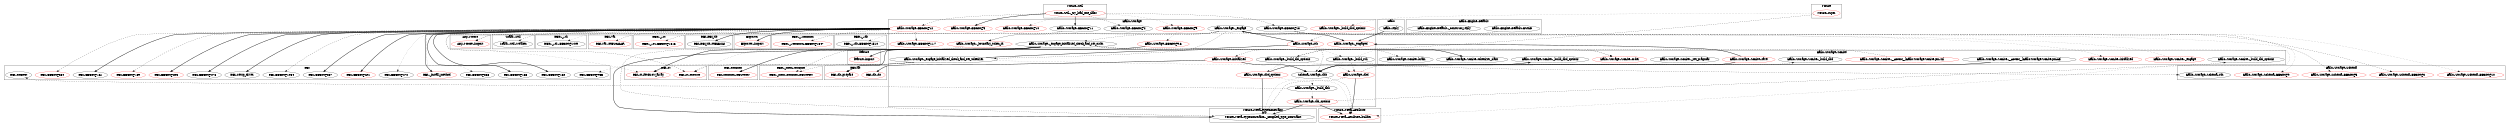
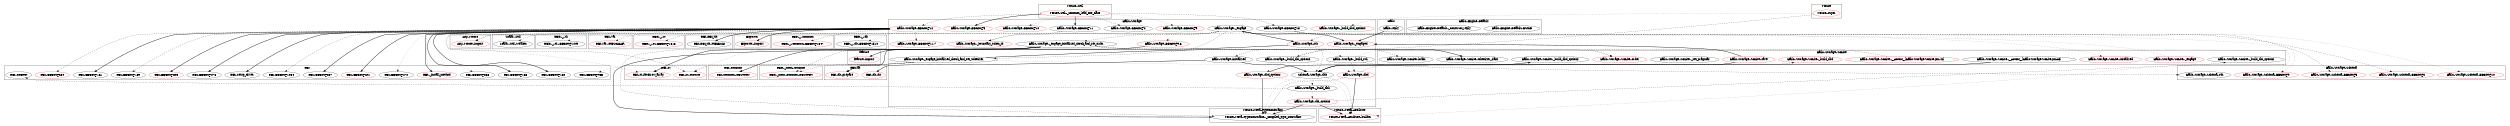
  digraph {
    node [color=red]
    edge [style=dashed]
    "Hailo::Storage::SQLite::__ANON__[Hailo/Storage/SQLite.pm:65]" [color=black]
    "Hailo::Storage::SQLite::brain" [color=black]
    "Hailo::Storage::SQLite::initialized"
    "Hailo::Storage::SQLite::tokenizer_class" [color=black]
    "Hailo::Storage::SQLite::__ANON__[Hailo/Storage/SQLite.pm:42]"
-   "Hailo::Storage::SQLite::_build_dbd" [color=black]
+   "Hailo::Storage::SQLite::_build_dbd"
    "Hailo::Storage::SQLite::_set_pragmas" [color=black]
    "Hailo::Storage::SQLite::_build_dbi_options" [color=black]
    "Hailo::Storage::SQLite::order"
    "Hailo::Storage::SQLite::save"
    "Hailo::Storage::SQLite::_build_dbd_options" [color=black]
    "Hailo::Storage::SQLite::_engage"
    "Mouse::Meta::Attribute::builder"
    "feature::import"
    "Mouse::Meta::TypeConstraint::_compiled_type_constraint" [color=black]
    "Hailo::Storage::BEGIN@5"
    "Hailo::Storage::sth"
    "Hailo::Storage::BEGIN@10"
    "Hailo::Storage::dbd"
    "Hailo::Storage::_engage" [color=black]
    "Hailo::Storage::BEGIN@12"
    "Hailo::Storage::dbd_options"
    "Hailo::Storage::BEGIN@9.6"
    "Hailo::Storage::BEGIN@13" [color=black]
    "Hailo::Storage::_build_dbd_options"
-   "Hailo::Storage::initialized"
+   "Hailo::Storage::initialized" [color=black]
    "Hailo::Storage::_engage_initialized_check_and_set_tokenizer" [color=black]
    "Hailo::Storage::BEGIN@9"
    "Hailo::Storage::_build_dbi_options" [color=black]
    n30 [color=black label="Schema::Storage::dbh"]
    "Hailo::Storage::_boundary_token_id"
    "Hailo::Storage::_build_dbh" [color=black]
    "Hailo::Storage::dbi_options"
    "Hailo::Storage::_build_sth" [color=black]
    "Hailo::Storage::BEGIN@11" [color=black]
    "Hailo::Storage::_engage_initialized_check_and_set_order" [color=black]
    "Hailo::Storage::BEGIN@11.7"
    "Hailo::Storage::_engaged"
    "Hailo::Storage::BEGIN@2" [color=black]
    "DBI::BEGIN@866" [color=black]
    "DBI::BEGIN@163" [color=black]
    "DBI::BEGIN@160" [color=black]
    "DBI::BEGIN@534"
    "DBI::BEGIN@161" [color=black]
-   "DBI::BEGIN@159"
+   "DBI::BEGIN@159" [color=black]
    "DBI::BEGIN@803"
    "DBI::BEGIN@276" [color=black]
    "DBI::setup_driver" [color=black]
    "DBI::BEGIN@1034" [color=black]
    "DBI::BEGIN@837" [color=black]
    "DBI::BEGIN@691"
    "DBI::BEGIN@963" [color=black]
    "DBI::BEGIN@272" [color=black]
    "DBI::_install_method"
    "DBI::connect" [color=black]
    "Hailo::Storage::Schema::sth" [color=black]
    "Hailo::Storage::Schema::BEGIN@5"
    "Hailo::Storage::Schema::BEGIN@2"
    "Hailo::Storage::Schema::BEGIN@10"
    "Hailo::Storage::Schema::BEGIN@9"
    "Any::Moose::import"
    "DBI::common::DESTROY"
    "DBI::db::do"
    "DBI::db::prepare"
    "Hailo::reply" [color=black]
    "Scalar::Util::weaken" [color=black]
    "DBD::_::dr::BEGIN@1449" [color=black]
    "DBI::var::TIESCALAR"
    "DBD::_::st::BEGIN@1816"
    "DBI::DBI_tie::TIEHASH" [color=black]
    "Mouse::super"
-   "Mouse::Util::_try_load_one_class"
+   "Mouse::Util::_try_load_one_class" [label="Mouse::Util::_common_load_one_class"]
    "Exporter::import"
    "DBD::_::common::BEGIN@1347"
    "DBD::_::db::BEGIN@1510" [color=black]
    "Hailo::Engine::Default::_construct_reply" [color=black]
    "Hailo::Engine::Default::BUILD" [color=black]
    "DBI::st::fetchrow_array"
    "DBI::st::execute"
    "DBD::_mem::common::DESTROY"
    subgraph cluster_1 {
      label="Hailo::Storage::SQLite"
      "Hailo::Storage::SQLite::__ANON__[Hailo/Storage/SQLite.pm:65]"
      "Hailo::Storage::SQLite::brain"
      "Hailo::Storage::SQLite::initialized"
      "Hailo::Storage::SQLite::tokenizer_class"
      "Hailo::Storage::SQLite::__ANON__[Hailo/Storage/SQLite.pm:42]"
      "Hailo::Storage::SQLite::_build_dbd"
      "Hailo::Storage::SQLite::_set_pragmas"
      "Hailo::Storage::SQLite::_build_dbi_options"
      "Hailo::Storage::SQLite::order"
      "Hailo::Storage::SQLite::save"
      "Hailo::Storage::SQLite::_build_dbd_options"
      "Hailo::Storage::SQLite::_engage"
    }
    subgraph cluster_2 {
      label="Mouse::Meta::Attribute"
      "Mouse::Meta::Attribute::builder"
    }
    subgraph cluster_3 {
      label=feature
      "feature::import"
    }
    subgraph cluster_4 {
      label="Mouse::Meta::TypeConstraint"
      "Mouse::Meta::TypeConstraint::_compiled_type_constraint"
    }
    subgraph cluster_5 {
      label="Hailo::Storage"
      "Hailo::Storage::BEGIN@5"
      "Hailo::Storage::sth"
      "Hailo::Storage::BEGIN@10"
      "Hailo::Storage::dbd"
      "Hailo::Storage::_engage"
      "Hailo::Storage::BEGIN@12"
      "Hailo::Storage::dbd_options"
      "Hailo::Storage::BEGIN@9.6"
      "Hailo::Storage::BEGIN@13"
      "Hailo::Storage::_build_dbd_options"
      "Hailo::Storage::initialized"
      "Hailo::Storage::_engage_initialized_check_and_set_tokenizer"
      "Hailo::Storage::BEGIN@9"
      "Hailo::Storage::_build_dbi_options"
      n30
      "Hailo::Storage::_boundary_token_id"
      "Hailo::Storage::_build_dbh"
      "Hailo::Storage::dbi_options"
      "Hailo::Storage::_build_sth"
      "Hailo::Storage::BEGIN@11"
      "Hailo::Storage::_engage_initialized_check_and_set_order"
      "Hailo::Storage::BEGIN@11.7"
      "Hailo::Storage::_engaged"
      "Hailo::Storage::BEGIN@2"
    }
    subgraph cluster_6 {
      label=DBI
      "DBI::BEGIN@866"
      "DBI::BEGIN@163"
      "DBI::BEGIN@160"
      "DBI::BEGIN@534"
      "DBI::BEGIN@161"
      "DBI::BEGIN@159"
      "DBI::BEGIN@803"
      "DBI::BEGIN@276"
      "DBI::setup_driver"
      "DBI::BEGIN@1034"
      "DBI::BEGIN@837"
      "DBI::BEGIN@691"
      "DBI::BEGIN@963"
      "DBI::BEGIN@272"
      "DBI::_install_method"
      "DBI::connect"
    }
    subgraph cluster_7 {
      label="Hailo::Storage::Schema"
      "Hailo::Storage::Schema::sth"
      "Hailo::Storage::Schema::BEGIN@5"
      "Hailo::Storage::Schema::BEGIN@2"
      "Hailo::Storage::Schema::BEGIN@10"
      "Hailo::Storage::Schema::BEGIN@9"
    }
    subgraph cluster_8 {
      label="Any::Moose"
      "Any::Moose::import"
    }
    subgraph cluster_9 {
      label="DBI::common"
      "DBI::common::DESTROY"
    }
    subgraph cluster_10 {
      label="DBI::db"
      "DBI::db::do"
      "DBI::db::prepare"
    }
    subgraph cluster_11 {
      label=Hailo
      "Hailo::reply"
    }
    subgraph cluster_12 {
      label="Scalar::Util"
      "Scalar::Util::weaken"
    }
    subgraph cluster_13 {
      label="DBD::_::dr"
      "DBD::_::dr::BEGIN@1449"
    }
    subgraph cluster_14 {
      label="DBI::var"
      "DBI::var::TIESCALAR"
    }
    subgraph cluster_15 {
      label="DBD::_::st"
      "DBD::_::st::BEGIN@1816"
    }
    subgraph cluster_16 {
      label="DBI::DBI_tie"
      "DBI::DBI_tie::TIEHASH"
    }
    subgraph cluster_17 {
      label=Mouse
      "Mouse::super"
    }
    subgraph cluster_18 {
      label="Mouse::Util"
      "Mouse::Util::_try_load_one_class"
    }
    subgraph cluster_19 {
      label=Exporter
      "Exporter::import"
    }
    subgraph cluster_20 {
      label="DBD::_::common"
      "DBD::_::common::BEGIN@1347"
    }
    subgraph cluster_21 {
      label="DBD::_::db"
      "DBD::_::db::BEGIN@1510"
    }
    subgraph cluster_22 {
      label="Hailo::Engine::Default"
      "Hailo::Engine::Default::_construct_reply"
      "Hailo::Engine::Default::BUILD"
    }
    subgraph cluster_23 {
      label="DBI::st"
      "DBI::st::fetchrow_array"
      "DBI::st::execute"
    }
    subgraph cluster_24 {
      label="DBD::_mem::common"
      "DBD::_mem::common::DESTROY"
    }
    "Hailo::Storage::SQLite::__ANON__[Hailo/Storage/SQLite.pm:65]" -> n30 [style=bold]
    "Hailo::Storage::SQLite::__ANON__[Hailo/Storage/SQLite.pm:42]" -> "Hailo::Storage::_build_dbi_options"
    "Hailo::Storage::SQLite::_set_pragmas" -> n30 [style=dotted]
    "Hailo::Storage::SQLite::save" -> n30 [style=bold]
    "Hailo::Storage::SQLite::save" -> "Hailo::Storage::_engaged" [style=bold]
    "Hailo::Storage::SQLite::_engage" -> "Hailo::Storage::_engage" [style=dotted]
    "Hailo::Storage::sth" -> "Mouse::Meta::Attribute::builder" [style=dotted]
    "Hailo::Storage::sth" -> "Mouse::Meta::TypeConstraint::_compiled_type_constraint" [style=bold]
    "Hailo::Storage::sth" -> "Hailo::Storage::_build_sth" [style=dotted]
    "Hailo::Storage::BEGIN@10" -> "Any::Moose::import" [style=dotted]
    "Hailo::Storage::dbd" -> "Hailo::Storage::SQLite::_build_dbd"
    "Hailo::Storage::dbd" -> "Mouse::Meta::Attribute::builder" [style=bold]
    "Hailo::Storage::dbd" -> "Mouse::Meta::TypeConstraint::_compiled_type_constraint"
    "Hailo::Storage::_engage" -> "Hailo::Storage::SQLite::initialized" [style=dotted]
    "Hailo::Storage::_engage" -> "Hailo::Storage::sth" [style=bold]
    "Hailo::Storage::_engage" -> "Hailo::Storage::_engage_initialized_check_and_set_tokenizer"
    "Hailo::Storage::_engage" -> "Hailo::Storage::_boundary_token_id"
    "Hailo::Storage::_engage" -> "Hailo::Storage::_engage_initialized_check_and_set_order"
    "Hailo::Storage::_engage" -> "Hailo::Storage::_engaged" [style=bold]
    "Hailo::Storage::_engage" -> "DBI::st::fetchrow_array" [style=dotted]
    "Hailo::Storage::_engage" -> "DBI::st::execute"
    "Hailo::Storage::BEGIN@12" -> "Hailo::Storage::BEGIN@11.7"
    "Hailo::Storage::BEGIN@12" -> "DBI::BEGIN@866" [style=dotted]
    "Hailo::Storage::BEGIN@12" -> "DBI::BEGIN@163" [style=bold]
    "Hailo::Storage::BEGIN@12" -> "DBI::BEGIN@160" [style=bold]
    "Hailo::Storage::BEGIN@12" -> "DBI::BEGIN@534"
    "Hailo::Storage::BEGIN@12" -> "DBI::BEGIN@161" [style=bold]
    "Hailo::Storage::BEGIN@12" -> "DBI::BEGIN@159"
    "Hailo::Storage::BEGIN@12" -> "DBI::BEGIN@803" [style=bold]
    "Hailo::Storage::BEGIN@12" -> "DBI::BEGIN@276" [style=bold]
    "Hailo::Storage::BEGIN@12" -> "DBI::setup_driver" [style=bold]
    "Hailo::Storage::BEGIN@12" -> "DBI::BEGIN@1034"
    "Hailo::Storage::BEGIN@12" -> "DBI::BEGIN@837" [style=bold]
    "Hailo::Storage::BEGIN@12" -> "DBI::BEGIN@691" [style=bold]
    "Hailo::Storage::BEGIN@12" -> "DBI::BEGIN@272" [style=dotted]
    "Hailo::Storage::BEGIN@12" -> "DBI::_install_method" [style=bold]
    "Hailo::Storage::BEGIN@12" -> "Scalar::Util::weaken"
    "Hailo::Storage::BEGIN@12" -> "DBD::_::dr::BEGIN@1449" [style=dotted]
    "Hailo::Storage::BEGIN@12" -> "DBI::var::TIESCALAR"
    "Hailo::Storage::BEGIN@12" -> "DBD::_::st::BEGIN@1816"
    "Hailo::Storage::BEGIN@12" -> "DBI::DBI_tie::TIEHASH" [style=bold]
    "Hailo::Storage::BEGIN@12" -> "Exporter::import" [style=bold]
    "Hailo::Storage::BEGIN@12" -> "DBD::_::common::BEGIN@1347"
    "Hailo::Storage::BEGIN@12" -> "DBD::_::db::BEGIN@1510" [style=dotted]
    "Hailo::Storage::dbd_options" -> "Hailo::Storage::SQLite::_build_dbd_options" [style=bold]
    "Hailo::Storage::dbd_options" -> "Mouse::Meta::Attribute::builder" [style=dotted]
    "Hailo::Storage::dbd_options" -> "Mouse::Meta::TypeConstraint::_compiled_type_constraint" [style=bold]
    "Hailo::Storage::BEGIN@9.6" -> "feature::import" [style=bold]
    "Hailo::Storage::BEGIN@13" -> "Hailo::Storage::Schema::BEGIN@5"
    "Hailo::Storage::BEGIN@13" -> "Hailo::Storage::Schema::BEGIN@2"
    "Hailo::Storage::BEGIN@13" -> "Hailo::Storage::Schema::BEGIN@10" [style=dotted]
    "Hailo::Storage::BEGIN@13" -> "Hailo::Storage::Schema::BEGIN@9" [style=dotted]
    "Hailo::Storage::initialized" -> n30 [style=bold]
    "Hailo::Storage::initialized" -> "DBI::db::do" [style=bold]
    "Hailo::Storage::_engage_initialized_check_and_set_tokenizer" -> "Hailo::Storage::SQLite::tokenizer_class" [style=bold]
    "Hailo::Storage::_engage_initialized_check_and_set_tokenizer" -> n30 [style=dotted]
    "Hailo::Storage::_engage_initialized_check_and_set_tokenizer" -> "DBI::BEGIN@963" [style=dotted]
    "Hailo::Storage::_engage_initialized_check_and_set_tokenizer" -> "DBI::common::DESTROY" [style=dotted]
    "Hailo::Storage::_engage_initialized_check_and_set_tokenizer" -> "DBI::db::prepare"
    "Hailo::Storage::_engage_initialized_check_and_set_tokenizer" -> "DBI::st::fetchrow_array" [style=dotted]
    "Hailo::Storage::_engage_initialized_check_and_set_tokenizer" -> "DBI::st::execute"
    "Hailo::Storage::_engage_initialized_check_and_set_tokenizer" -> "DBD::_mem::common::DESTROY"
    "Hailo::Storage::BEGIN@9" -> "Hailo::Storage::BEGIN@9.6" [style=dotted]
    "Hailo::Storage::_build_dbi_options" -> "Hailo::Storage::SQLite::brain"
    "Hailo::Storage::_build_dbi_options" -> "Hailo::Storage::dbd" [style=dotted]
    "Hailo::Storage::_build_dbi_options" -> "Hailo::Storage::dbd_options" [style=dotted]
    n30 -> "Mouse::Meta::Attribute::builder"
    n30 -> "Mouse::Meta::TypeConstraint::_compiled_type_constraint" [style=dotted]
    n30 -> "Hailo::Storage::_build_dbh" [style=dotted]
    "Hailo::Storage::_boundary_token_id" -> "Mouse::Meta::TypeConstraint::_compiled_type_constraint"
    "Hailo::Storage::_build_dbh" -> "Hailo::Storage::dbi_options" [style=dotted]
    "Hailo::Storage::_build_dbh" -> "DBI::connect"
    "Hailo::Storage::dbi_options" -> "Hailo::Storage::SQLite::_build_dbi_options"
    "Hailo::Storage::dbi_options" -> "Mouse::Meta::Attribute::builder" [style=bold]
    "Hailo::Storage::dbi_options" -> "Mouse::Meta::TypeConstraint::_compiled_type_constraint" [style=bold]
    "Hailo::Storage::_build_sth" -> "Hailo::Storage::SQLite::order" [style=dotted]
    "Hailo::Storage::_build_sth" -> "Hailo::Storage::dbd"
    "Hailo::Storage::_build_sth" -> n30 [style=dotted]
    "Hailo::Storage::_build_sth" -> "Hailo::Storage::Schema::sth"
    "Hailo::Storage::BEGIN@11" -> "Any::Moose::import"
    "Hailo::Storage::_engage_initialized_check_and_set_order" -> "Hailo::Storage::SQLite::order"
    "Hailo::Storage::_engage_initialized_check_and_set_order" -> n30
    "Hailo::Storage::_engage_initialized_check_and_set_order" -> "DBI::common::DESTROY" [style=bold]
    "Hailo::Storage::_engage_initialized_check_and_set_order" -> "DBI::db::prepare" [style=bold]
    "Hailo::Storage::_engage_initialized_check_and_set_order" -> "DBI::st::fetchrow_array" [style=bold]
    "Hailo::Storage::_engage_initialized_check_and_set_order" -> "DBI::st::execute" [style=dotted]
    "Hailo::Storage::_engage_initialized_check_and_set_order" -> "DBD::_mem::common::DESTROY"
    "Hailo::reply" -> "Hailo::Storage::_engaged" [style=bold]
    "Mouse::super" -> "Hailo::Storage::_build_dbd_options" [style=dotted]
    "Mouse::super" -> "Hailo::Storage::initialized"
    "Mouse::Util::_try_load_one_class" -> "Hailo::Storage::BEGIN@5" [style=bold]
    "Mouse::Util::_try_load_one_class" -> "Hailo::Storage::BEGIN@10" [style=dotted]
    "Mouse::Util::_try_load_one_class" -> "Hailo::Storage::BEGIN@12"
    "Mouse::Util::_try_load_one_class" -> "Hailo::Storage::BEGIN@13"
    "Mouse::Util::_try_load_one_class" -> "Hailo::Storage::BEGIN@9" [style=dotted]
    "Mouse::Util::_try_load_one_class" -> "Hailo::Storage::BEGIN@11" [style=bold]
    "Mouse::Util::_try_load_one_class" -> "Hailo::Storage::BEGIN@2"
    "Hailo::Engine::Default::_construct_reply" -> "Hailo::Storage::_boundary_token_id"
    "Hailo::Engine::Default::BUILD" -> "Hailo::Storage::sth"
  }
